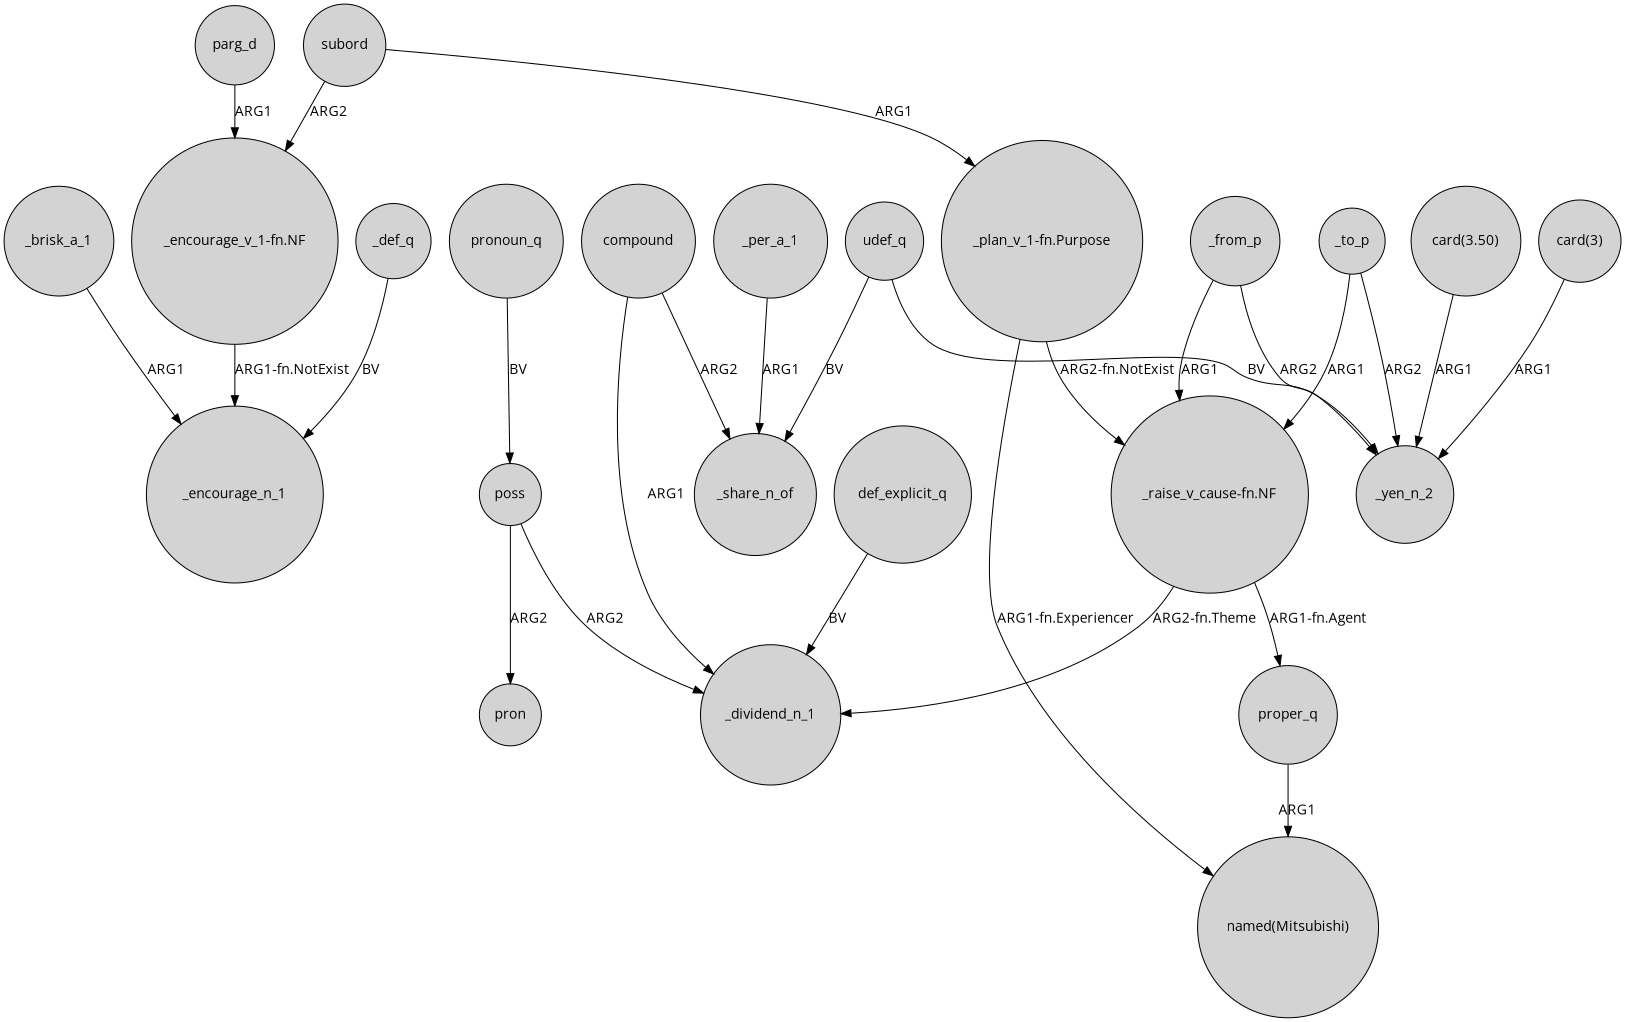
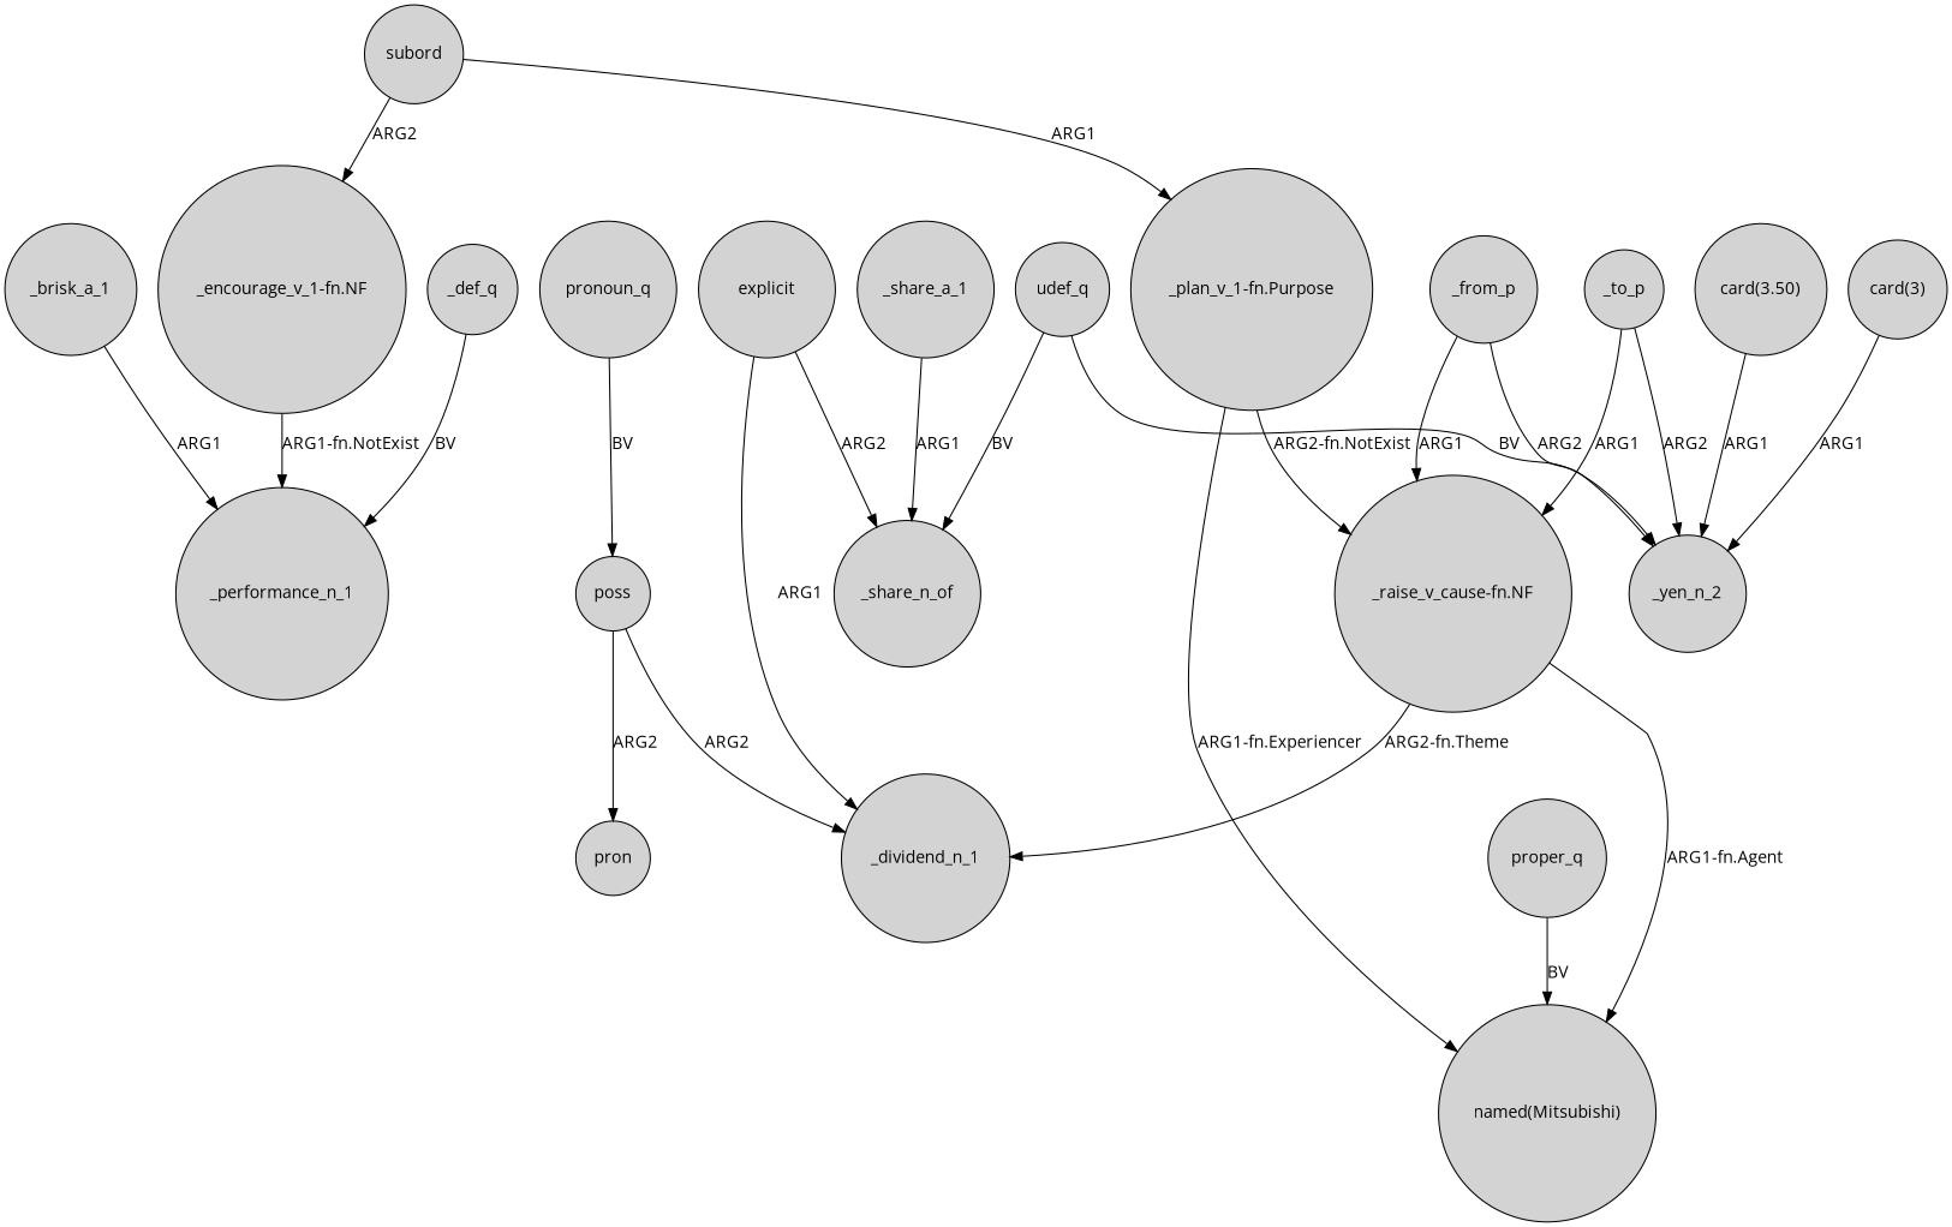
  digraph {
    fontname="Open Sans"
    node [fontname="Open Sans" shape=circle style=filled]
    edge [fontname="Open Sans"]
    subord
    "_encourage_v_1-fn.NF"
    "_plan_v_1-fn.Purpose"
-   _performance_n_1 [label=_encourage_n_1]
+   _performance_n_1
    "_raise_v_cause-fn.NF"
    "named(Mitsubishi)"
    udef_q
    _yen_n_2
    _share_n_of
    poss
    pron
    _dividend_n_1
-   def_explicit_q
    "card(3.50)"
-   _per_a_1
-   compound
+   _per_a_1 [label=_share_a_1]
+   compound [label=explicit]
    pronoun_q
    n18 [label=_def_q]
-   parg_d
    proper_q
    _brisk_a_1
    _to_p
    _from_p
    "card(3)"
    subord -> "_encourage_v_1-fn.NF" [label=ARG2]
    subord -> "_plan_v_1-fn.Purpose" [label=ARG1]
    "_encourage_v_1-fn.NF" -> _performance_n_1 [label="ARG1-fn.NotExist"]
    "_plan_v_1-fn.Purpose" -> "_raise_v_cause-fn.NF" [label="ARG2-fn.NotExist"]
    "_plan_v_1-fn.Purpose" -> "named(Mitsubishi)" [label="ARG1-fn.Experiencer"]
-   "_raise_v_cause-fn.NF" -> proper_q [label="ARG1-fn.Agent"]
+   "_raise_v_cause-fn.NF" -> "named(Mitsubishi)" [label="ARG1-fn.Agent"]
    "_raise_v_cause-fn.NF" -> _dividend_n_1 [label="ARG2-fn.Theme"]
    udef_q -> _yen_n_2 [label=BV]
    udef_q -> _share_n_of [label=BV]
    poss -> pron [label=ARG2]
    poss -> _dividend_n_1 [label=ARG2]
-   def_explicit_q -> _dividend_n_1 [label=BV]
    "card(3.50)" -> _yen_n_2 [label=ARG1]
    _per_a_1 -> _share_n_of [label=ARG1]
    compound -> _share_n_of [label=ARG2]
    compound -> _dividend_n_1 [label=ARG1]
    pronoun_q -> poss [label=BV]
    n18 -> _performance_n_1 [label=BV]
-   parg_d -> "_encourage_v_1-fn.NF" [label=ARG1]
-   proper_q -> "named(Mitsubishi)" [label=ARG1]
+   proper_q -> "named(Mitsubishi)" [label=BV]
    _brisk_a_1 -> _performance_n_1 [label=ARG1]
    _to_p -> "_raise_v_cause-fn.NF" [label=ARG1]
    _to_p -> _yen_n_2 [label=ARG2]
    _from_p -> "_raise_v_cause-fn.NF" [label=ARG1]
    _from_p -> _yen_n_2 [label=ARG2]
    "card(3)" -> _yen_n_2 [label=ARG1]
  }
